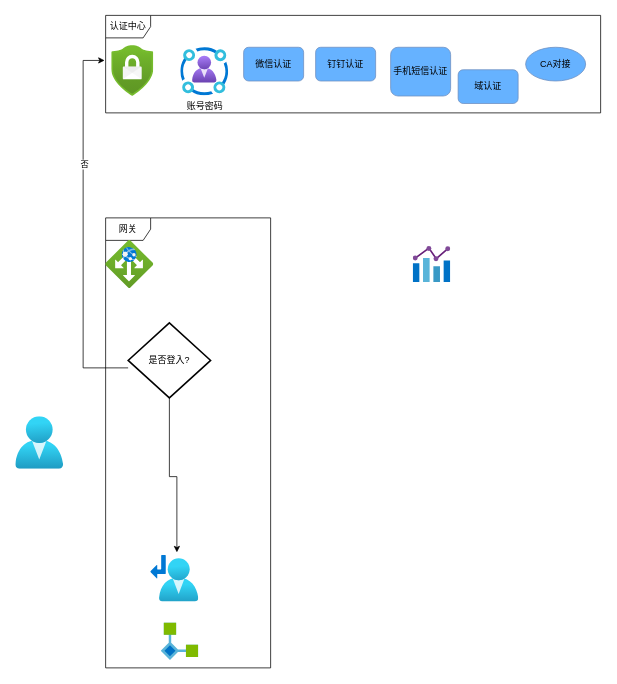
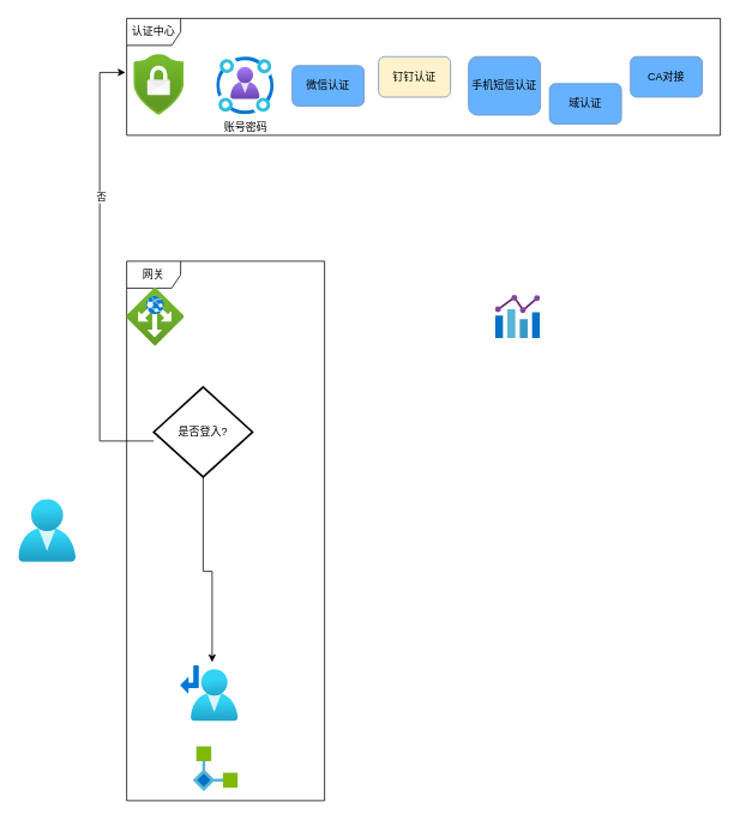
  <mxCell id="0" />
  <mxCell id="1" parent="0" />
  <mxCell id="2" value="" style="aspect=fixed;html=1;points=[];align=center;image;fontSize=12;image=img/lib/azure2/identity/Users.svg;" vertex="1" parent="1"><mxGeometry x="20" y="555" width="64" height="70" as="geometry" /></mxCell>
  <mxCell id="3" value="网关" style="shape=umlFrame;whiteSpace=wrap;html=1;rounded=0;strokeColor=#000000;fillColor=none;" vertex="1" parent="1"><mxGeometry x="140" y="290" width="220" height="600" as="geometry" /></mxCell>
  <mxCell id="4" value="" style="aspect=fixed;html=1;points=[];align=center;image;fontSize=12;image=img/lib/azure2/networking/Application_Gateways.svg;rounded=0;strokeColor=#000000;fillColor=none;" vertex="1" parent="1"><mxGeometry x="140" y="320" width="64" height="64" as="geometry" /></mxCell>
  <mxCell id="5" value="认证中心" style="shape=umlFrame;whiteSpace=wrap;html=1;rounded=0;strokeColor=#000000;fillColor=none;" vertex="1" parent="1"><mxGeometry x="140" y="20" width="660" height="130" as="geometry" /></mxCell>
  <mxCell id="6" value="" style="aspect=fixed;html=1;points=[];align=center;image;fontSize=12;image=img/lib/azure2/security/Security_Center.svg;rounded=0;strokeColor=#000000;fillColor=none;" vertex="1" parent="1"><mxGeometry x="148" y="60" width="56.0" height="68" as="geometry" /></mxCell>
  <mxCell id="7" style="edgeStyle=orthogonalEdgeStyle;rounded=0;orthogonalLoop=1;jettySize=auto;html=1;entryX=-0.002;entryY=0.462;entryDx=0;entryDy=0;entryPerimeter=0;" edge="1" parent="1" source="10" target="5"><mxGeometry relative="1" as="geometry"><Array as="points"><mxPoint x="110" y="490" /><mxPoint x="110" y="80" /></Array></mxGeometry></mxCell>
  <mxCell id="8" value="否" style="edgeLabel;html=1;align=center;verticalAlign=middle;resizable=0;points=[];" vertex="1" connectable="0" parent="7"><mxGeometry x="0.332" y="-1" relative="1" as="geometry"><mxPoint as="offset" /></mxGeometry></mxCell>
  <mxCell id="9" style="edgeStyle=orthogonalEdgeStyle;rounded=0;orthogonalLoop=1;jettySize=auto;html=1;entryX=0.547;entryY=-0.065;entryDx=0;entryDy=0;entryPerimeter=0;" edge="1" parent="1" source="10" target="11"><mxGeometry relative="1" as="geometry"><Array as="points" /></mxGeometry></mxCell>
  <mxCell id="10" value="是否登入?" style="strokeWidth=2;html=1;shape=mxgraph.flowchart.decision;whiteSpace=wrap;rounded=0;fillColor=none;" vertex="1" parent="1"><mxGeometry x="170" y="430" width="110" height="100" as="geometry" /></mxCell>
  <mxCell id="11" value="" style="aspect=fixed;html=1;points=[];align=center;image;fontSize=12;image=img/lib/azure2/networking/Route_Tables.svg;rounded=0;strokeColor=#000000;fillColor=none;" vertex="1" parent="1"><mxGeometry x="200" y="740" width="64" height="62" as="geometry" /></mxCell>
  <mxCell id="12" value="" style="aspect=fixed;html=1;points=[];align=center;image;fontSize=12;image=img/lib/mscae/Chart.svg;rounded=0;strokeColor=#000000;fillColor=none;" vertex="1" parent="1"><mxGeometry x="550" y="328" width="50" height="48" as="geometry" /></mxCell>
  <mxCell id="13" value="" style="aspect=fixed;html=1;points=[];align=center;image;fontSize=12;image=img/lib/mscae/Logic_Apps_Custom_Connector.svg;rounded=0;strokeColor=#000000;fillColor=none;" vertex="1" parent="1"><mxGeometry x="214" y="830" width="50" height="50" as="geometry" /></mxCell>
  <mxCell id="14" value="账号密码" style="aspect=fixed;html=1;points=[];align=center;image;fontSize=12;image=img/lib/azure2/identity/Identity_Governance.svg;rounded=0;strokeColor=#000000;fillColor=none;" vertex="1" parent="1"><mxGeometry x="240" y="63" width="64" height="64" as="geometry" /></mxCell>
- <mxCell id="15" value="微信认证" style="rounded=1;whiteSpace=wrap;html=1;strokeColor=#6c8ebf;fillColor=#66B2FF;" vertex="1" parent="1"><mxGeometry x="324" y="62.5" width="80" height="45" as="geometry" /></mxCell>
- <mxCell id="16" value="钉钉认证" style="rounded=1;whiteSpace=wrap;html=1;strokeColor=#6c8ebf;fillColor=#66B2FF;" vertex="1" parent="1"><mxGeometry x="420" y="62.5" width="80" height="45" as="geometry" /></mxCell>
+ <mxCell id="15" value="微信认证" style="rounded=1;whiteSpace=wrap;html=1;strokeColor=#6c8ebf;fillColor=#66B2FF;" vertex="1" parent="1"><mxGeometry x="324" y="72.5" width="80" height="45" as="geometry" /></mxCell>
+ <mxCell id="16" value="钉钉认证" style="rounded=1;whiteSpace=wrap;html=1;strokeColor=#6c8ebf;fillColor=#fff2cc;" vertex="1" parent="1"><mxGeometry x="420" y="62.5" width="80" height="45" as="geometry" /></mxCell>
  <mxCell id="17" value="手机短信认证" style="rounded=1;whiteSpace=wrap;html=1;strokeColor=#6c8ebf;fillColor=#66B2FF;" vertex="1" parent="1"><mxGeometry x="520" y="62.5" width="80" height="65" as="geometry" /></mxCell>
  <mxCell id="18" value="域认证" style="rounded=1;whiteSpace=wrap;html=1;strokeColor=#6c8ebf;fillColor=#66B2FF;" vertex="1" parent="1"><mxGeometry x="610" y="92.5" width="80" height="45" as="geometry" /></mxCell>
- <mxCell id="19" value="CA对接" style="ellipse;whiteSpace=wrap;html=1;strokeColor=#6c8ebf;fillColor=#66B2FF;" vertex="1" parent="1"><mxGeometry x="700" y="62.5" width="80" height="45" as="geometry" /></mxCell>
+ <mxCell id="19" value="CA对接" style="rounded=1;whiteSpace=wrap;html=1;strokeColor=#6c8ebf;fillColor=#66B2FF;" vertex="1" parent="1"><mxGeometry x="700" y="62.5" width="80" height="45" as="geometry" /></mxCell>
